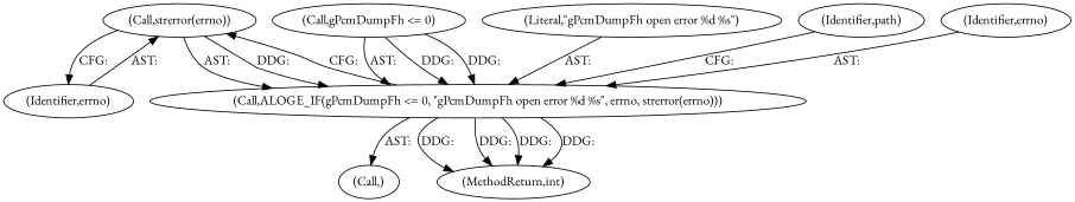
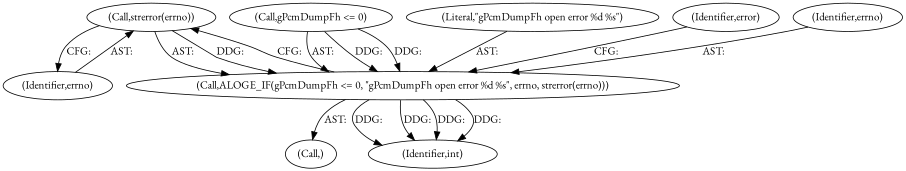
  digraph {
    fontname="EB Garamond"
    node [fontname="EB Garamond"]
    edge [fontname="EB Garamond"]
    n1 [label="(Call,strerror(errno))"]
    n2 [label="(Call,ALOGE_IF(gPcmDumpFh <= 0, \"gPcmDumpFh open error %d %s\", errno, strerror(errno)))"]
    n3 [label="(Identifier,errno)"]
    n4 [label="(Call,)"]
-   n5 [label="(MethodReturn,int)"]
+   n5 [label="(Identifier,int)"]
    n6 [label="(Call,gPcmDumpFh <= 0)"]
    n7 [label="(Literal,\"gPcmDumpFh open error %d %s\")"]
-   n8 [label="(Identifier,path)"]
+   n8 [label="(Identifier,error)"]
    n9 [label="(Identifier,errno)"]
    n1 -> n2 [label="AST: "]
    n1 -> n2 [label="DDG: "]
    n1 -> n3 [label="CFG: "]
    n2 -> n1 [label="CFG: "]
    n2 -> n4 [label="AST: "]
    n2 -> n5 [label="DDG: "]
    n2 -> n5 [label="DDG: "]
    n2 -> n5 [label="DDG: "]
    n2 -> n5 [label="DDG: "]
    n3 -> n1 [label="AST: "]
    n6 -> n2 [label="AST: "]
    n6 -> n2 [label="DDG: "]
    n6 -> n2 [label="DDG: "]
    n7 -> n2 [label="AST: "]
    n8 -> n2 [label="CFG: "]
    n9 -> n2 [label="AST: "]
  }
